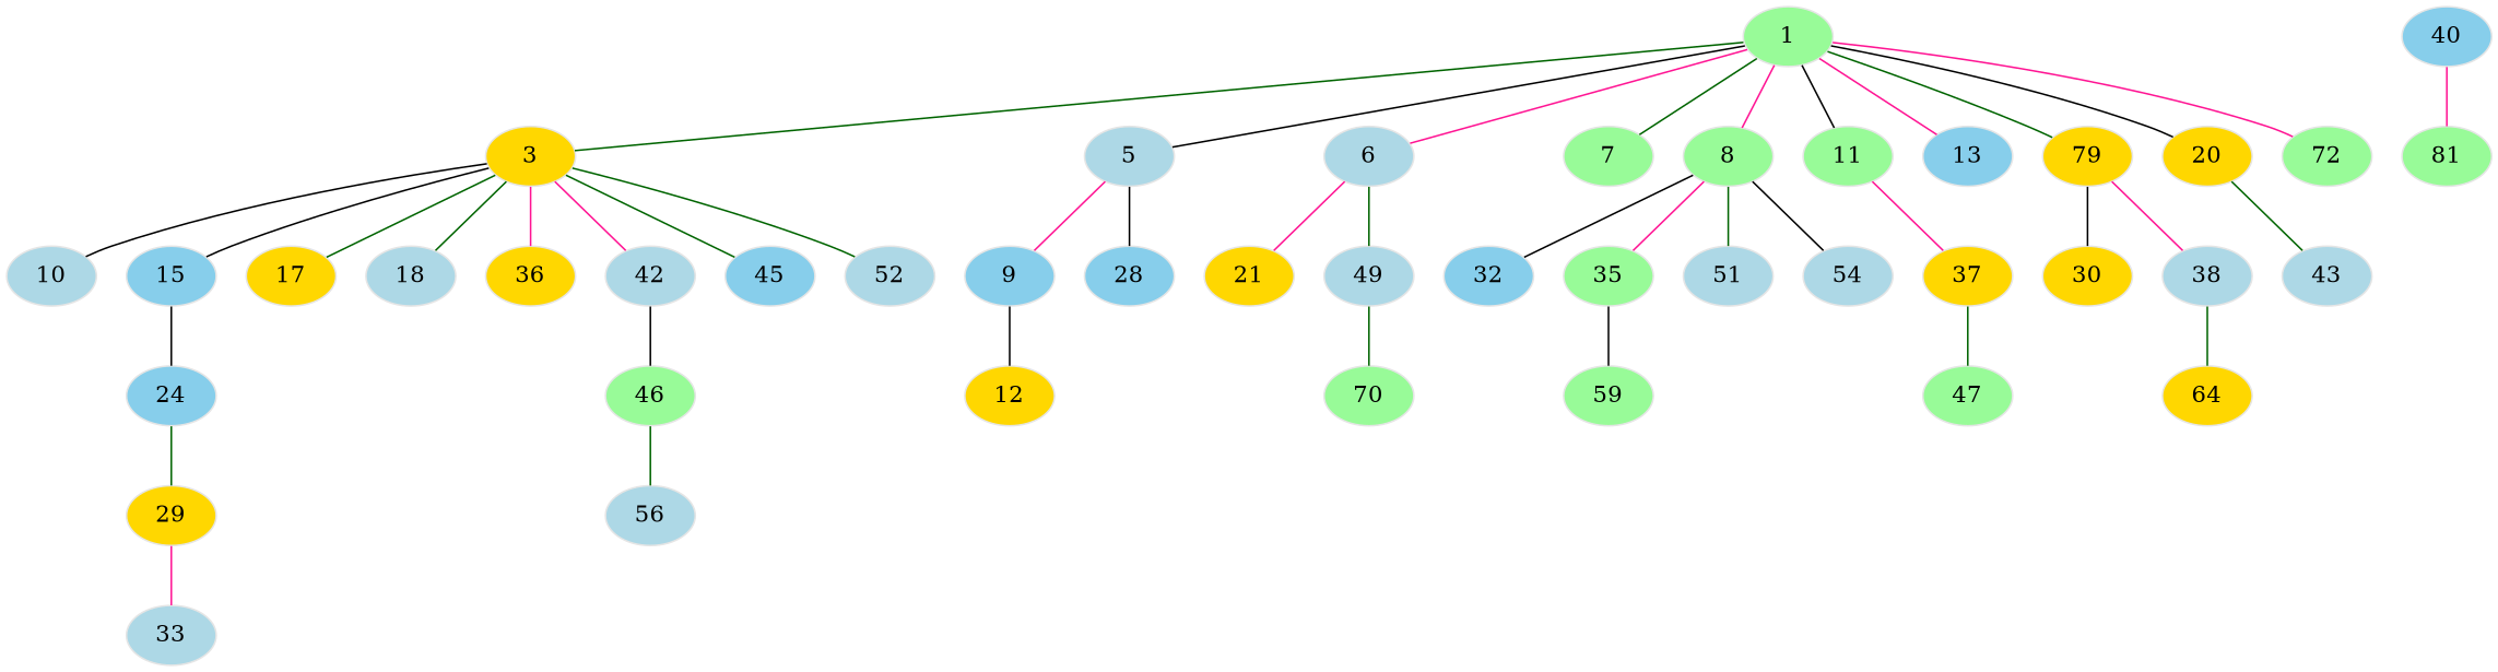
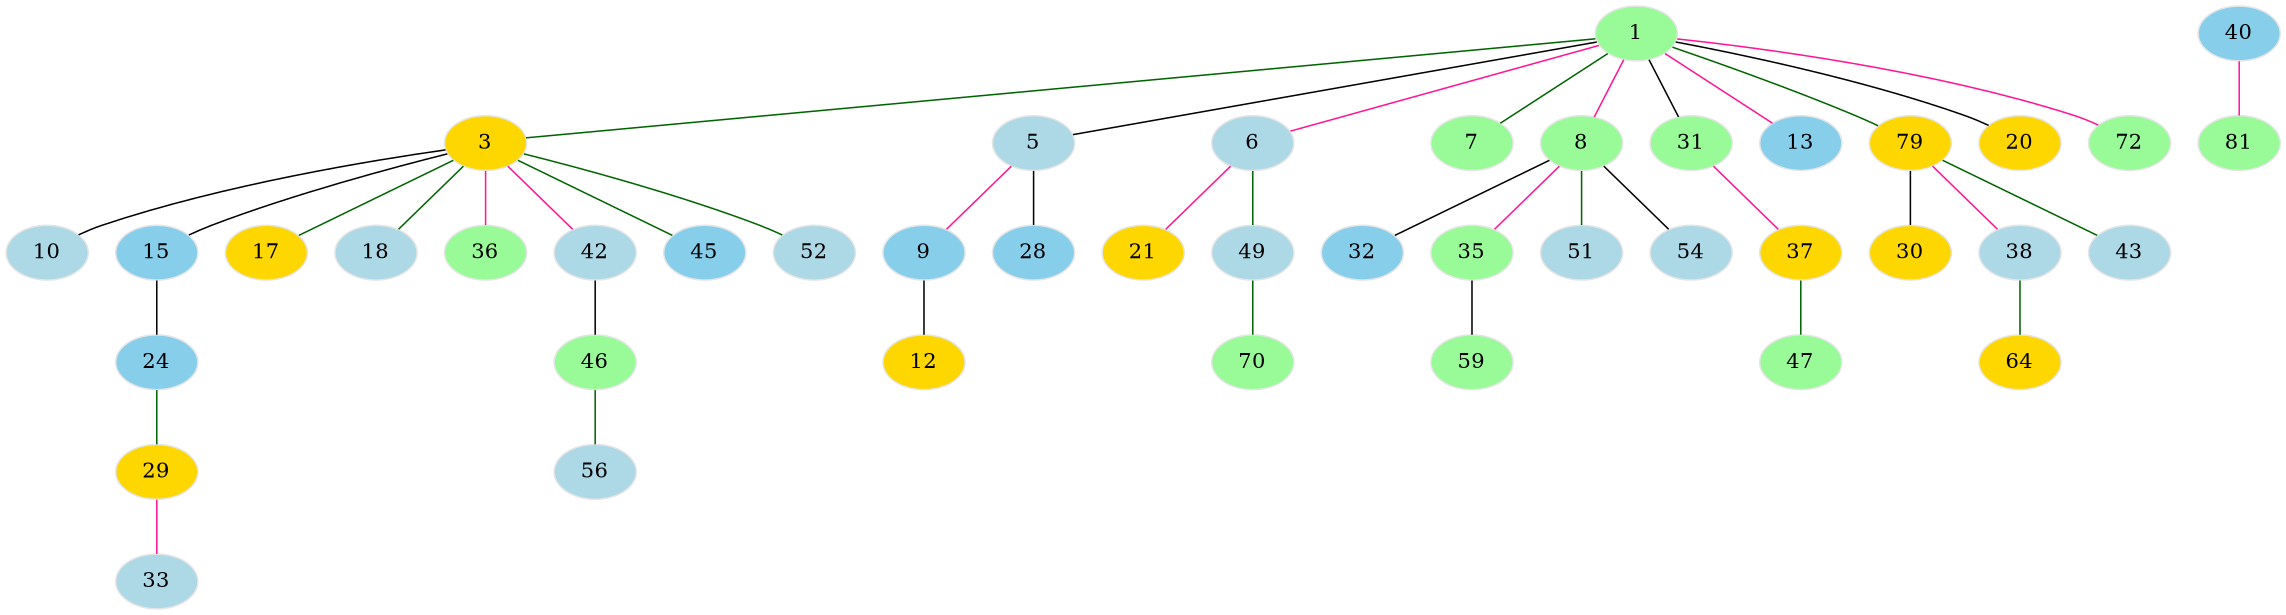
  graph {
    fontname="DejaVu Serif"
    node [color=gray90 fillcolor=lightblue fontname="DejaVu Serif" style=filled]
    edge [color=darkgreen fontname="DejaVu Serif"]
    1 [fillcolor=palegreen super="+2"]
    3 [fillcolor=gold super="+4"]
    5 [super="+34"]
    6
    7 [fillcolor=palegreen super="+84+39+57"]
    8 [fillcolor=palegreen super="+23+22+14"]
-   11 [fillcolor=palegreen super="+82+16"]
+   11 [fillcolor=palegreen super="+82+16" label=31]
    13 [fillcolor=skyblue]
    n9 [fillcolor=gold label=79]
    20 [fillcolor=gold super="+44"]
    72 [fillcolor=palegreen]
    10 [super="+73+67"]
    15 [fillcolor=skyblue]
    17 [fillcolor=gold]
    18 [super="+85+78"]
-   36 [fillcolor=gold super="+62+63"]
+   36 [fillcolor=palegreen super="+62+63"]
    42
    45 [fillcolor=skyblue super="+58+76"]
    52
    9 [fillcolor=skyblue super="+25"]
    28 [fillcolor=skyblue super="+71"]
    21 [fillcolor=gold super="+69"]
    49 [super="+53"]
    32 [fillcolor=skyblue]
    35 [fillcolor=palegreen super="+55+74"]
    51
    54
    37 [fillcolor=gold]
    30 [fillcolor=gold]
    38
    43
    24 [fillcolor=skyblue super="+50"]
    46 [fillcolor=palegreen super="+61"]
    12 [fillcolor=gold super="+27+66"]
    70 [fillcolor=palegreen]
    40 [fillcolor=skyblue]
    81 [fillcolor=palegreen]
    59 [fillcolor=palegreen super="+65"]
    47 [fillcolor=palegreen super="+68"]
    29 [fillcolor=gold]
    64 [fillcolor=gold]
    33
    56
    1 -- 3
    1 -- 5 [color=black]
    1 -- 6 [color=deeppink]
    1 -- 7
    1 -- 8 [color=deeppink]
    1 -- 11 [color=black]
    1 -- 13 [color=deeppink]
    1 -- n9
    1 -- 20 [color=black]
    1 -- 72 [color=deeppink]
    3 -- 10 [color=black]
    3 -- 15 [color=black]
    3 -- 17
    3 -- 18
    3 -- 36 [color=deeppink]
    3 -- 42 [color=deeppink]
    3 -- 45
    3 -- 52
    5 -- 9 [color=deeppink]
    5 -- 28 [color=black]
    6 -- 21 [color=deeppink]
    6 -- 49
    8 -- 32 [color=black]
    8 -- 35 [color=deeppink]
    8 -- 51
    8 -- 54 [color=black]
    11 -- 37 [color=deeppink]
    n9 -- 30 [color=black]
    n9 -- 38 [color=deeppink]
-   20 -- 43
+   n9 -- 43
    15 -- 24 [color=black]
    42 -- 46 [color=black]
    9 -- 12 [color=black]
    49 -- 70
    35 -- 59 [color=black]
    37 -- 47
    38 -- 64
    24 -- 29
    46 -- 56
    40 -- 81 [color=deeppink]
    29 -- 33 [color=deeppink]
  }
